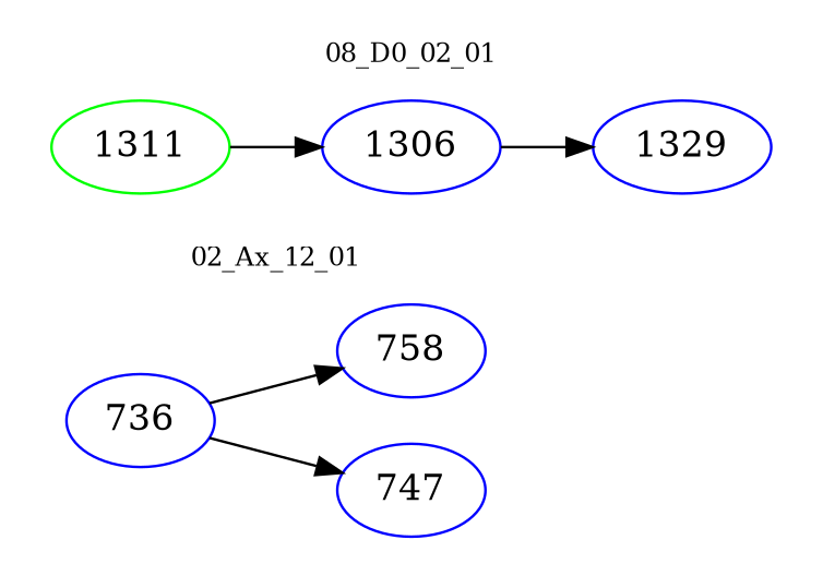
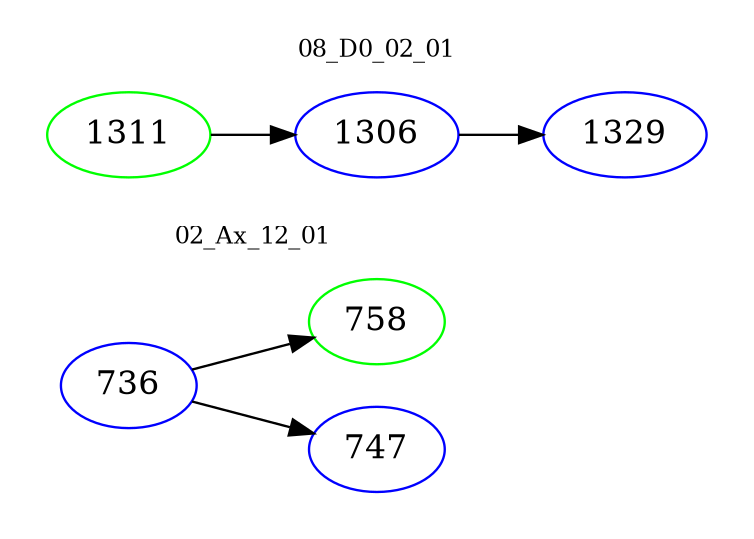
  digraph {
    rankdir=LR
    node [color=blue]
    edge [color=black]
    n1 [label=736]
    n2 [label=747]
-   n3 [label=758]
+   n3 [color=green label=758]
    n4 [label=1306]
    n5 [color=green label=1311]
    n6 [label=1329]
    subgraph cluster_1 {
      color=white
      fontsize=10
      label="02_Ax_12_01"
      n1
      n2
      n3
    }
    subgraph cluster_2 {
      color=white
      fontsize=10
      label="08_D0_02_01"
      n4
      n5
      n6
    }
    n1 -> n2
    n1 -> n3
    n4 -> n6
    n5 -> n4
  }
